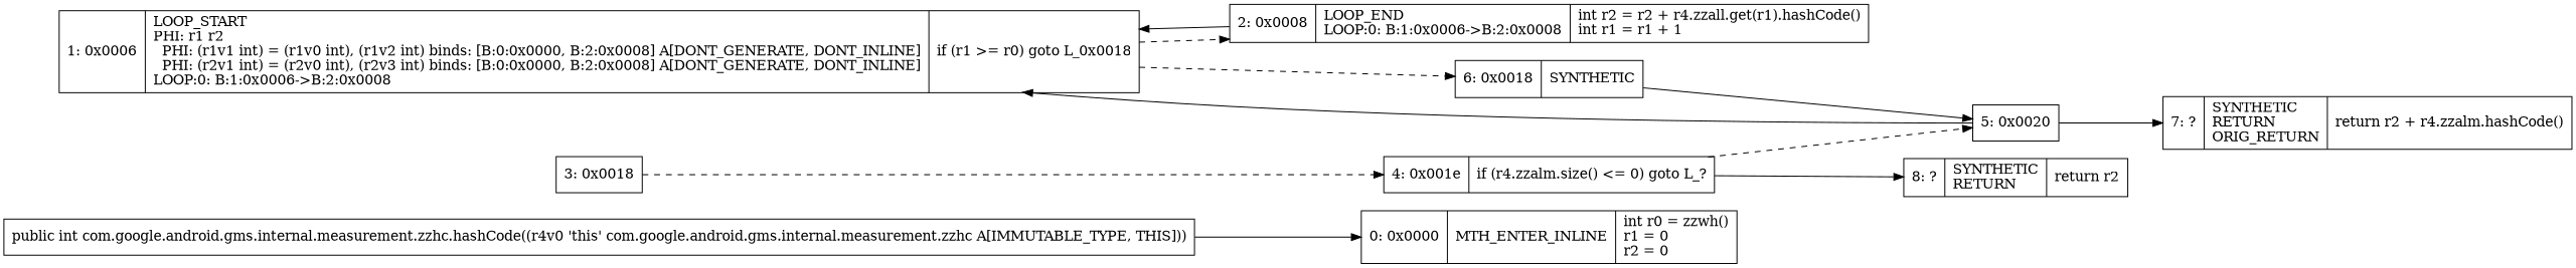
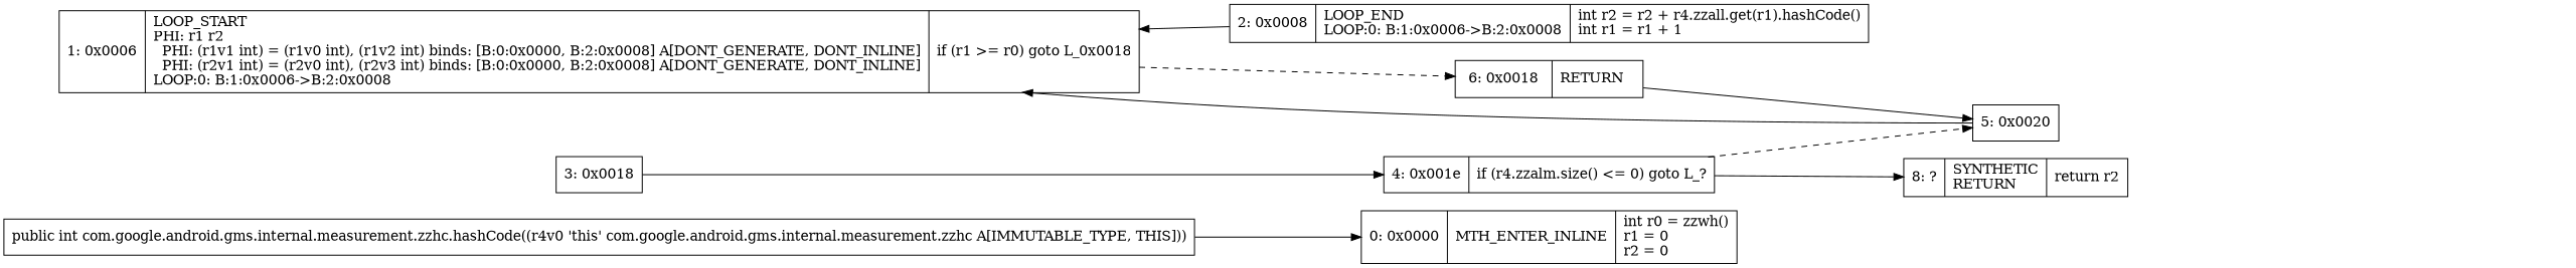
  digraph {
    rankdir=LR
    node [shape=record]
    n1 [label="{0\:\ 0x0000|MTH_ENTER_INLINE\l|int r0 = zzwh()\lr1 = 0\lr2 = 0\l}"]
    n2 [label="{1\:\ 0x0006|LOOP_START\lPHI: r1 r2 \l  PHI: (r1v1 int) = (r1v0 int), (r1v2 int) binds: [B:0:0x0000, B:2:0x0008] A[DONT_GENERATE, DONT_INLINE]\l  PHI: (r2v1 int) = (r2v0 int), (r2v3 int) binds: [B:0:0x0000, B:2:0x0008] A[DONT_GENERATE, DONT_INLINE]\lLOOP:0: B:1:0x0006\-\>B:2:0x0008\l|if (r1 \>= r0) goto L_0x0018\l}"]
    n3 [label="{2\:\ 0x0008|LOOP_END\lLOOP:0: B:1:0x0006\-\>B:2:0x0008\l|int r2 = r2 + r4.zzall.get(r1).hashCode()\lint r1 = r1 + 1\l}"]
-   n4 [label="{6\:\ 0x0018|SYNTHETIC\l}"]
+   n4 [label="{6\:\ 0x0018|RETURN\l}"]
    n5 [label="{5\:\ 0x0020}"]
    n6 [label="{3\:\ 0x0018}"]
    n7 [label="{4\:\ 0x001e|if (r4.zzalm.size() \<= 0) goto L_?\l}"]
    n8 [label="{8\:\ ?|SYNTHETIC\lRETURN\l|return r2\l}"]
-   n9 [label="{7\:\ ?|SYNTHETIC\lRETURN\lORIG_RETURN\l|return r2 + r4.zzalm.hashCode()\l}"]
    n10 [label="{public int com.google.android.gms.internal.measurement.zzhc.hashCode((r4v0 'this' com.google.android.gms.internal.measurement.zzhc A[IMMUTABLE_TYPE, THIS])) }"]
-   n2 -> n3 [style=dashed]
    n2 -> n4 [style=dashed]
    n3 -> n2
    n4 -> n5
    n5 -> n2
-   n5 -> n9
-   n6 -> n7 [style=dashed]
+   n6 -> n7
    n7 -> n5 [style=dashed]
    n7 -> n8
    n10 -> n1
  }
